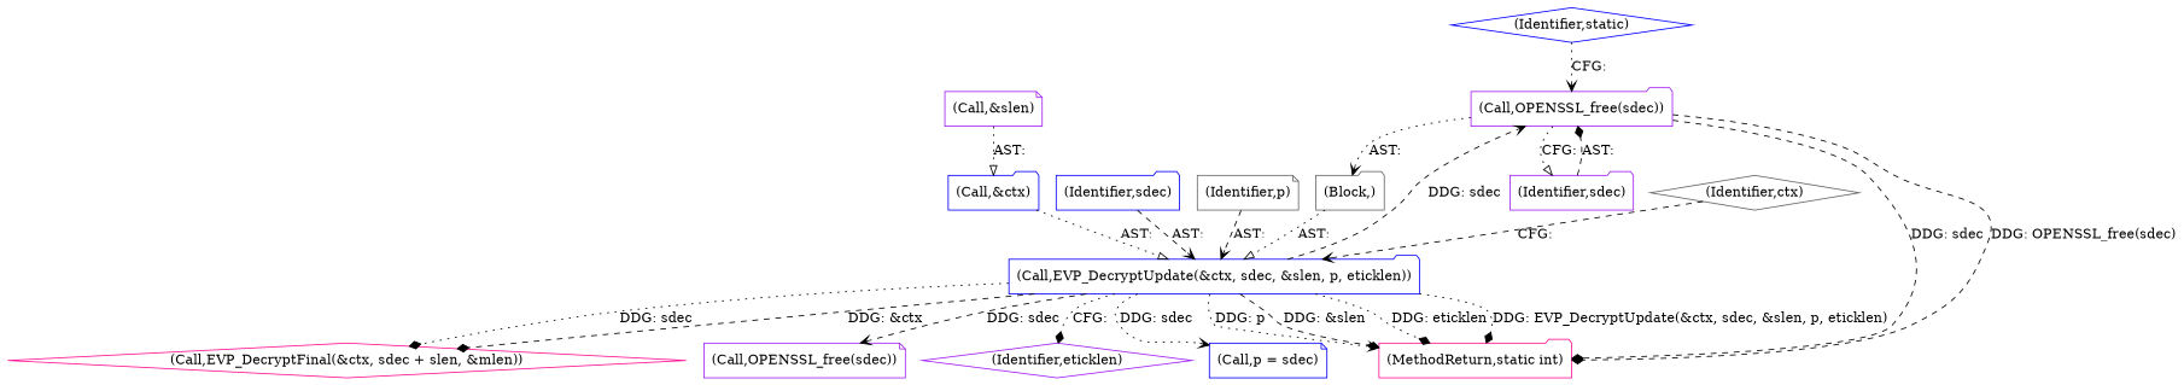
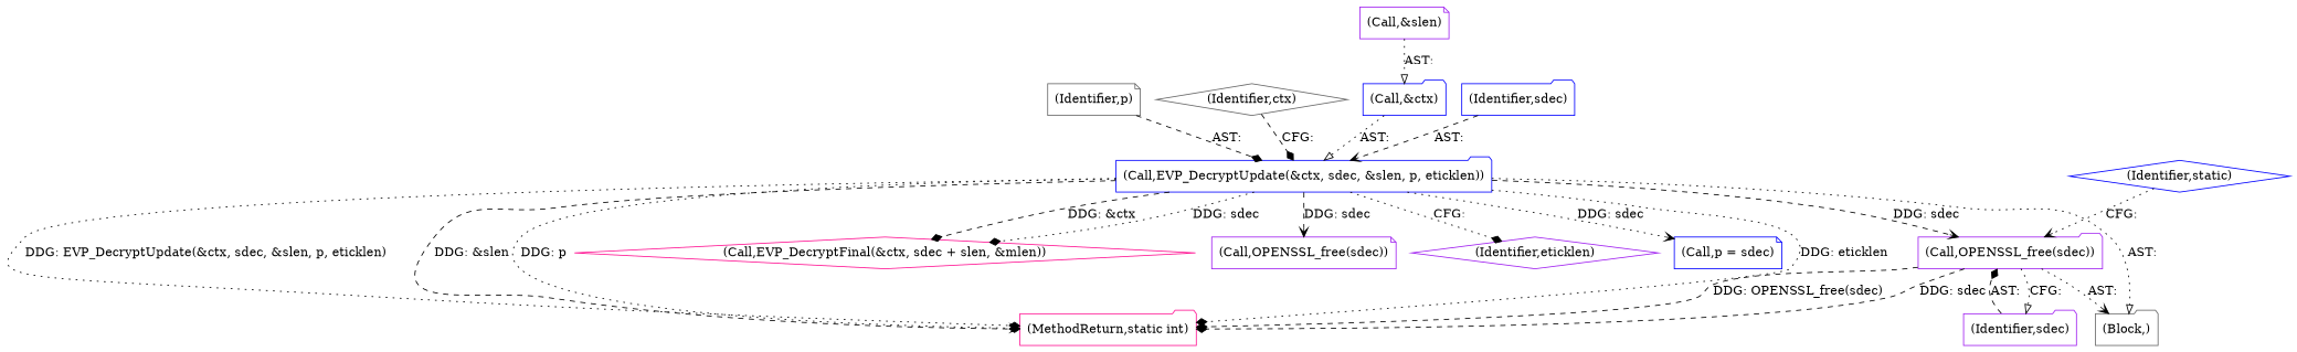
  digraph {
    node [color=purple shape=folder]
    edge [arrowhead=diamond style=dotted]
    n1 [label="(Call,OPENSSL_free(sdec))"]
    n2 [color=deeppink label="(MethodReturn,static int)"]
    n3 [label="(Identifier,sdec)"]
    n4 [color=gray40 label="(Block,)"]
    n5 [color=blue label="(Call,EVP_DecryptUpdate(&ctx, sdec, &slen, p, eticklen))"]
    n6 [color=deeppink label="(Call,EVP_DecryptFinal(&ctx, sdec + slen, &mlen))" shape=diamond]
    n7 [label="(Call,OPENSSL_free(sdec))" shape=note]
    n8 [label="(Identifier,eticklen)" shape=diamond]
    n9 [color=blue label="(Call,p = sdec)" shape=note]
    n10 [color=gray40 label="(Identifier,p)" shape=note]
    n11 [color=blue label="(Identifier,static)" shape=diamond]
    n12 [color=gray40 label="(Identifier,ctx)" shape=diamond]
    n13 [label="(Call,&slen)" shape=note]
    n14 [color=blue label="(Call,&ctx)"]
    n15 [color=blue label="(Identifier,sdec)"]
    n1 -> n2 [label="DDG: sdec" style=dashed]
    n1 -> n2 [label="DDG: OPENSSL_free(sdec)" style=dashed]
    n1 -> n3 [arrowhead=onormal label="CFG: "]
    n1 -> n4 [arrowhead=vee label="AST: "]
    n3 -> n1 [label="AST: " style=dashed]
    n5 -> n1 [arrowhead=vee label="DDG: sdec" style=dashed]
    n5 -> n2 [label="DDG: eticklen"]
    n5 -> n2 [label="DDG: EVP_DecryptUpdate(&ctx, sdec, &slen, p, eticklen)"]
    n5 -> n2 [arrowhead=vee label="DDG: p"]
    n5 -> n2 [label="DDG: &slen" style=dashed]
-   n4 -> n5 [arrowhead=onormal label="AST: "]
+   n5 -> n4 [arrowhead=onormal label="AST: "]
    n5 -> n6 [label="DDG: &ctx" style=dashed]
    n5 -> n6 [label="DDG: sdec"]
    n5 -> n7 [arrowhead=vee label="DDG: sdec" style=dashed]
    n5 -> n8 [label="CFG: "]
    n5 -> n9 [arrowhead=vee label="DDG: sdec"]
-   n10 -> n5 [arrowhead=vee label="AST: " style=dashed]
+   n10 -> n5 [label="AST: " style=dashed]
    n11 -> n1 [arrowhead=vee label="CFG: "]
-   n12 -> n5 [arrowhead=vee label="CFG: " style=dashed]
+   n12 -> n5 [label="CFG: " style=dashed]
    n13 -> n14 [arrowhead=onormal label="AST: "]
    n14 -> n5 [arrowhead=onormal label="AST: "]
    n15 -> n5 [arrowhead=vee label="AST: " style=dashed]
  }
